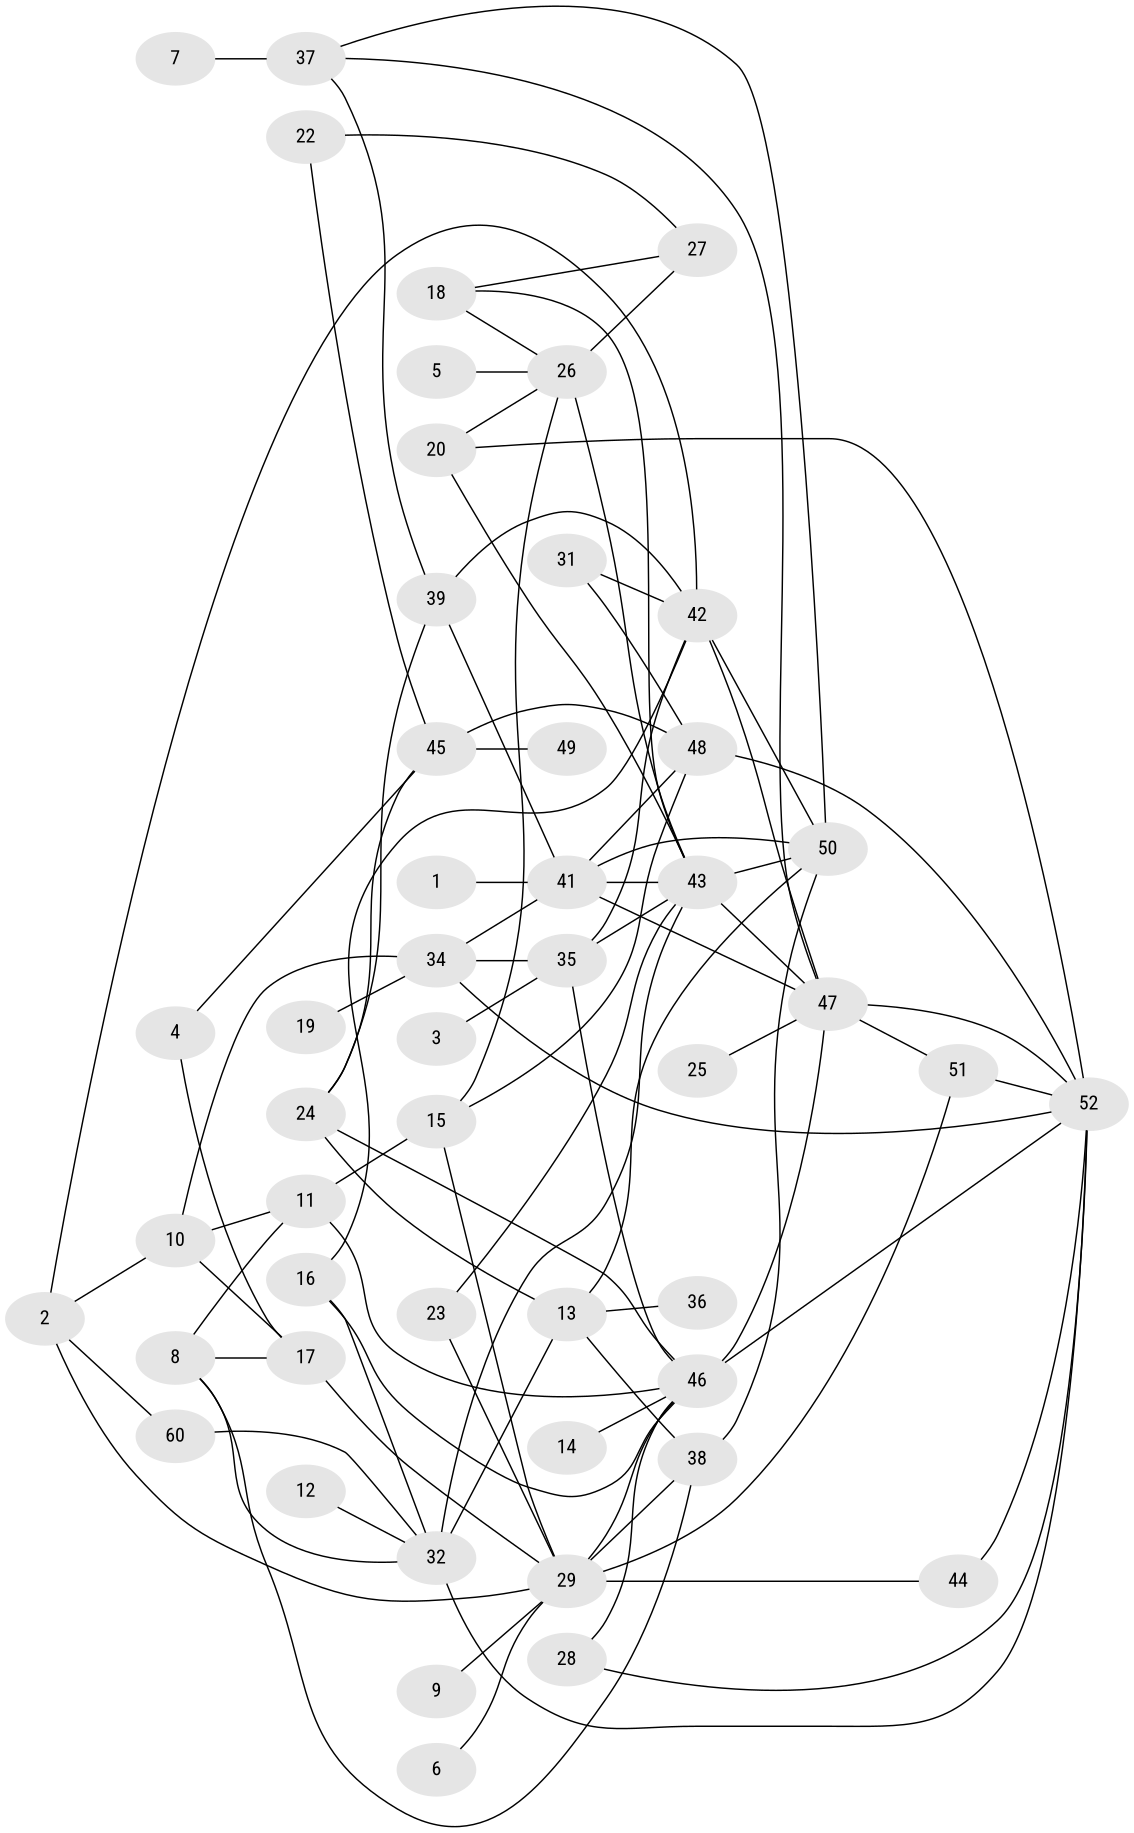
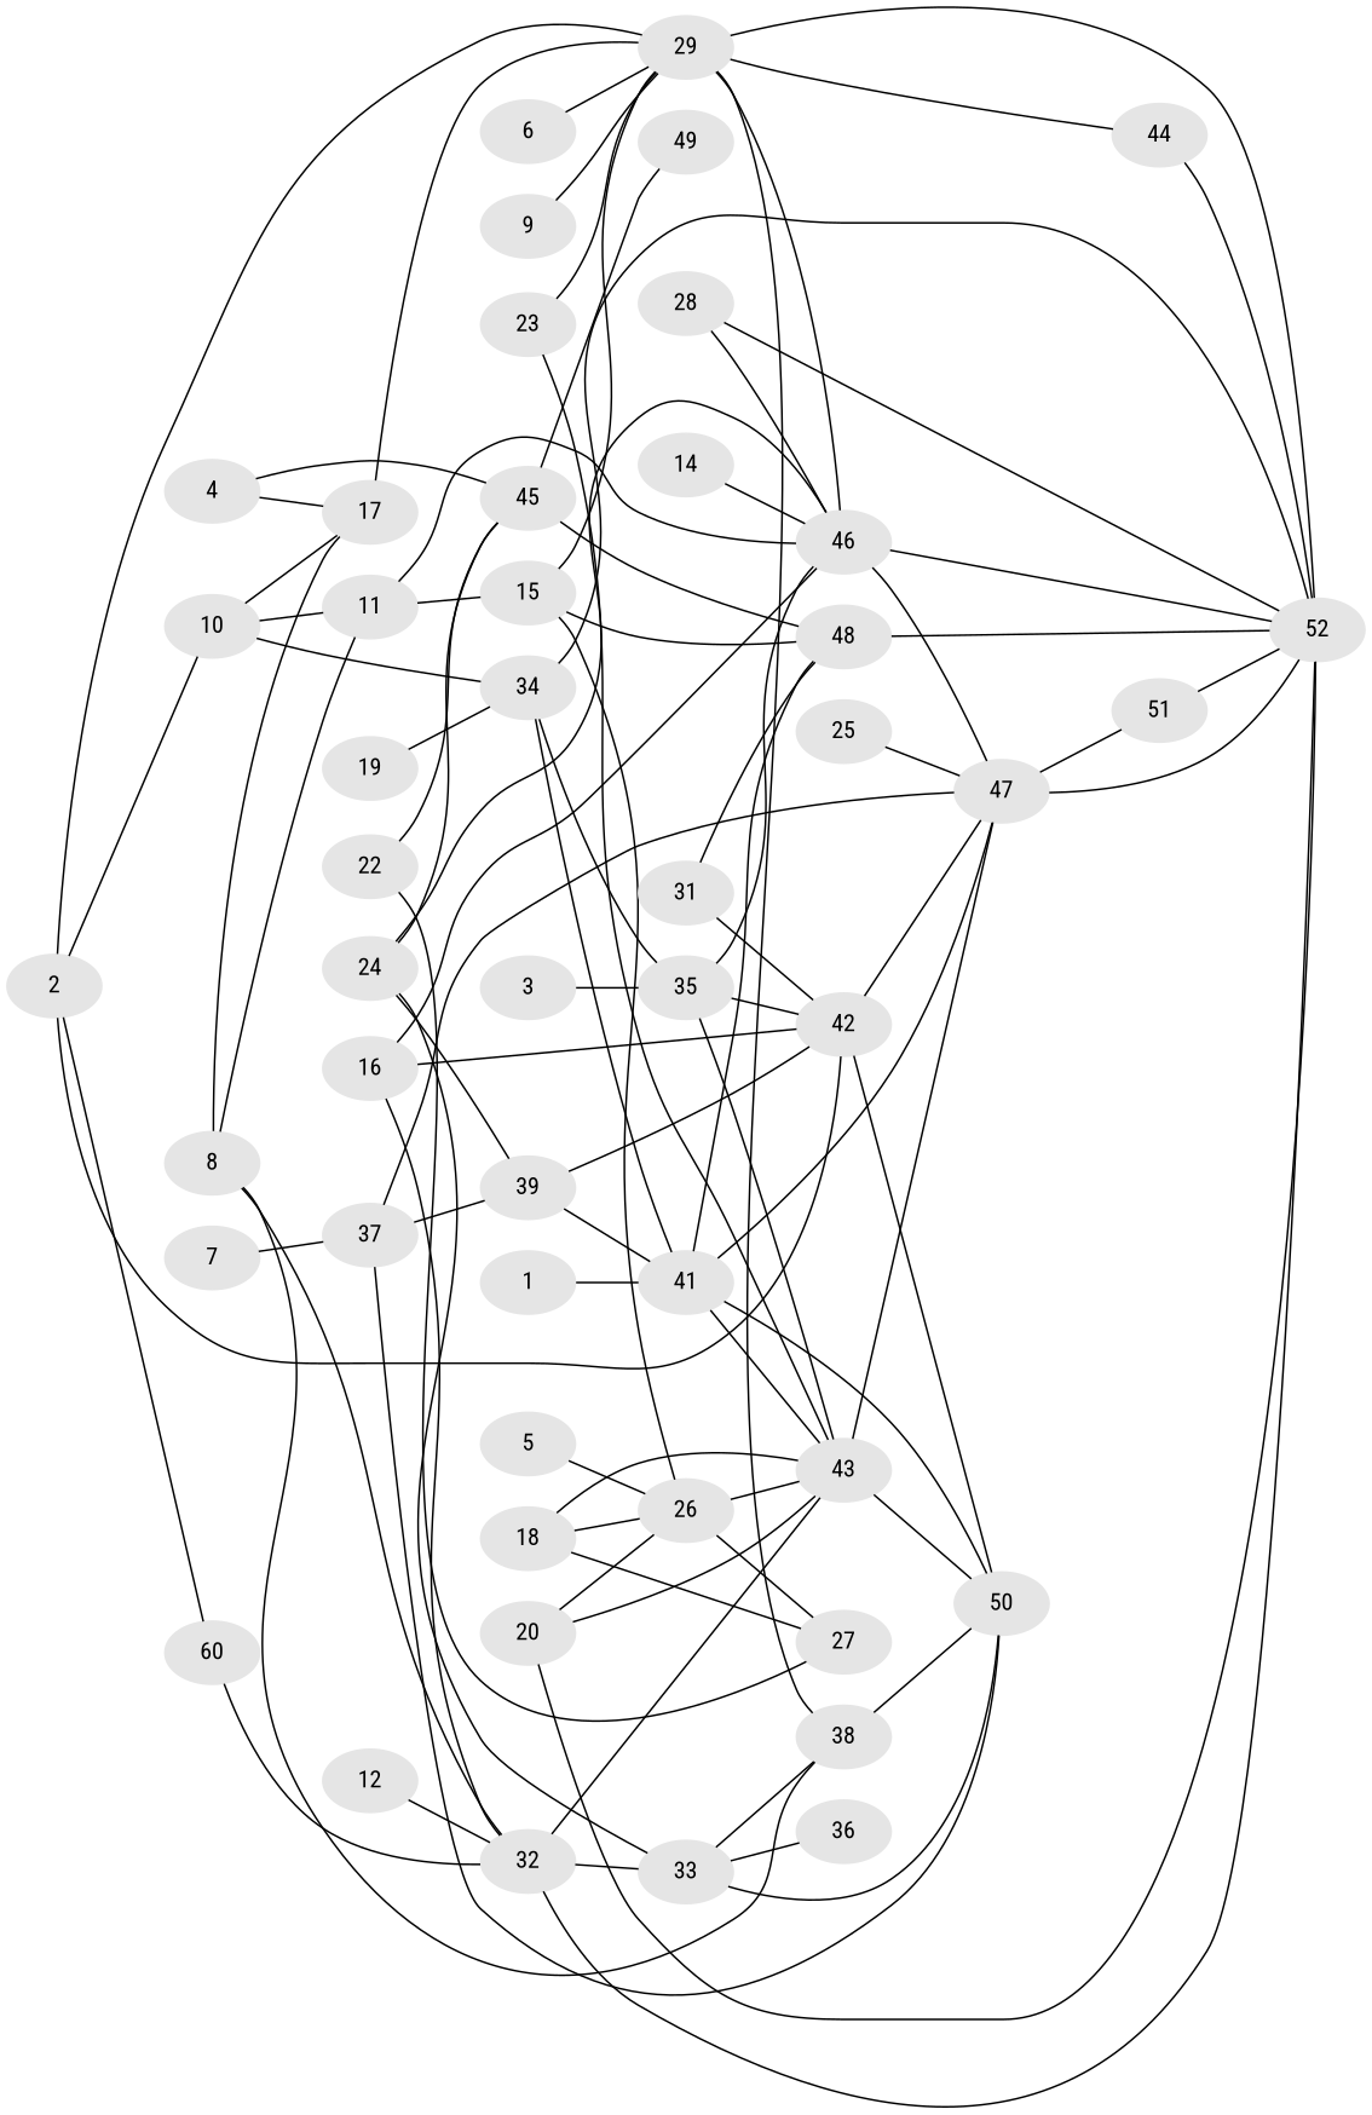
  graph {
    fontname="Roboto Condensed"
    rankdir=LR
    node [color=gray90 fontname="Roboto Condensed" style=filled]
    edge [fontname="Roboto Condensed" weight=1.0]
    1
    41
    43
    47
    48
    50
    2
    10
    29
    n10 [label=60]
    42
    17
    11
    34
    38
    46
    44
    51
    32
    3
    35
    4
    45
    49
    5
    26
    27
    6
    7
    37
    39
    8
    15
    52
-   33 [label=13]
+   33
    9
    12
    14
    16
    18
    19
    20
    22
    23
    24
    36
    25
    28
    31
    1 -- 41
    41 -- 43
    41 -- 47
    41 -- 48
    41 -- 50
    43 -- 47
    43 -- 50
    47 -- 51
    47 -- 52 [weight=2.0]
    48 -- 52
    2 -- 10
    2 -- 29
    2 -- n10
    2 -- 42
    10 -- 17
    10 -- 11
    10 -- 34
    29 -- 38
    29 -- 46
    29 -- 44
-   29 -- 51
+   29 -- 52
    n10 -- 32
    42 -- 47
    42 -- 50
    17 -- 29
    11 -- 46
    11 -- 15
    34 -- 41
    34 -- 35
    34 -- 52
    38 -- 50
    46 -- 47
    46 -- 52
    44 -- 52
    51 -- 52
    32 -- 43 [weight=2.0]
    32 -- 52
    32 -- 33
    3 -- 35
    35 -- 43
    35 -- 42
    35 -- 46
    4 -- 17
    4 -- 45
    45 -- 48
    45 -- 49 [weight=2.0]
    5 -- 26
    26 -- 43
    26 -- 27
    6 -- 29
    7 -- 37
    37 -- 47
    37 -- 50
    37 -- 39
    39 -- 41
    39 -- 42
    8 -- 17
    8 -- 11
    8 -- 38
    8 -- 32 [weight=2.0]
    15 -- 48
    15 -- 29
    15 -- 26
    33 -- 50
    33 -- 38
    33 -- 36
    9 -- 29
    12 -- 32
    14 -- 46
    16 -- 42
    16 -- 46
    16 -- 32
    18 -- 43
    18 -- 26
    18 -- 27
    19 -- 34
    20 -- 43
    20 -- 26
    20 -- 52
    22 -- 45
    22 -- 27
    23 -- 43
    23 -- 29
    24 -- 46
    24 -- 45
    24 -- 39
    24 -- 33
    25 -- 47
    28 -- 46
    28 -- 52
    31 -- 48
    31 -- 42 [weight=2.0]
  }
